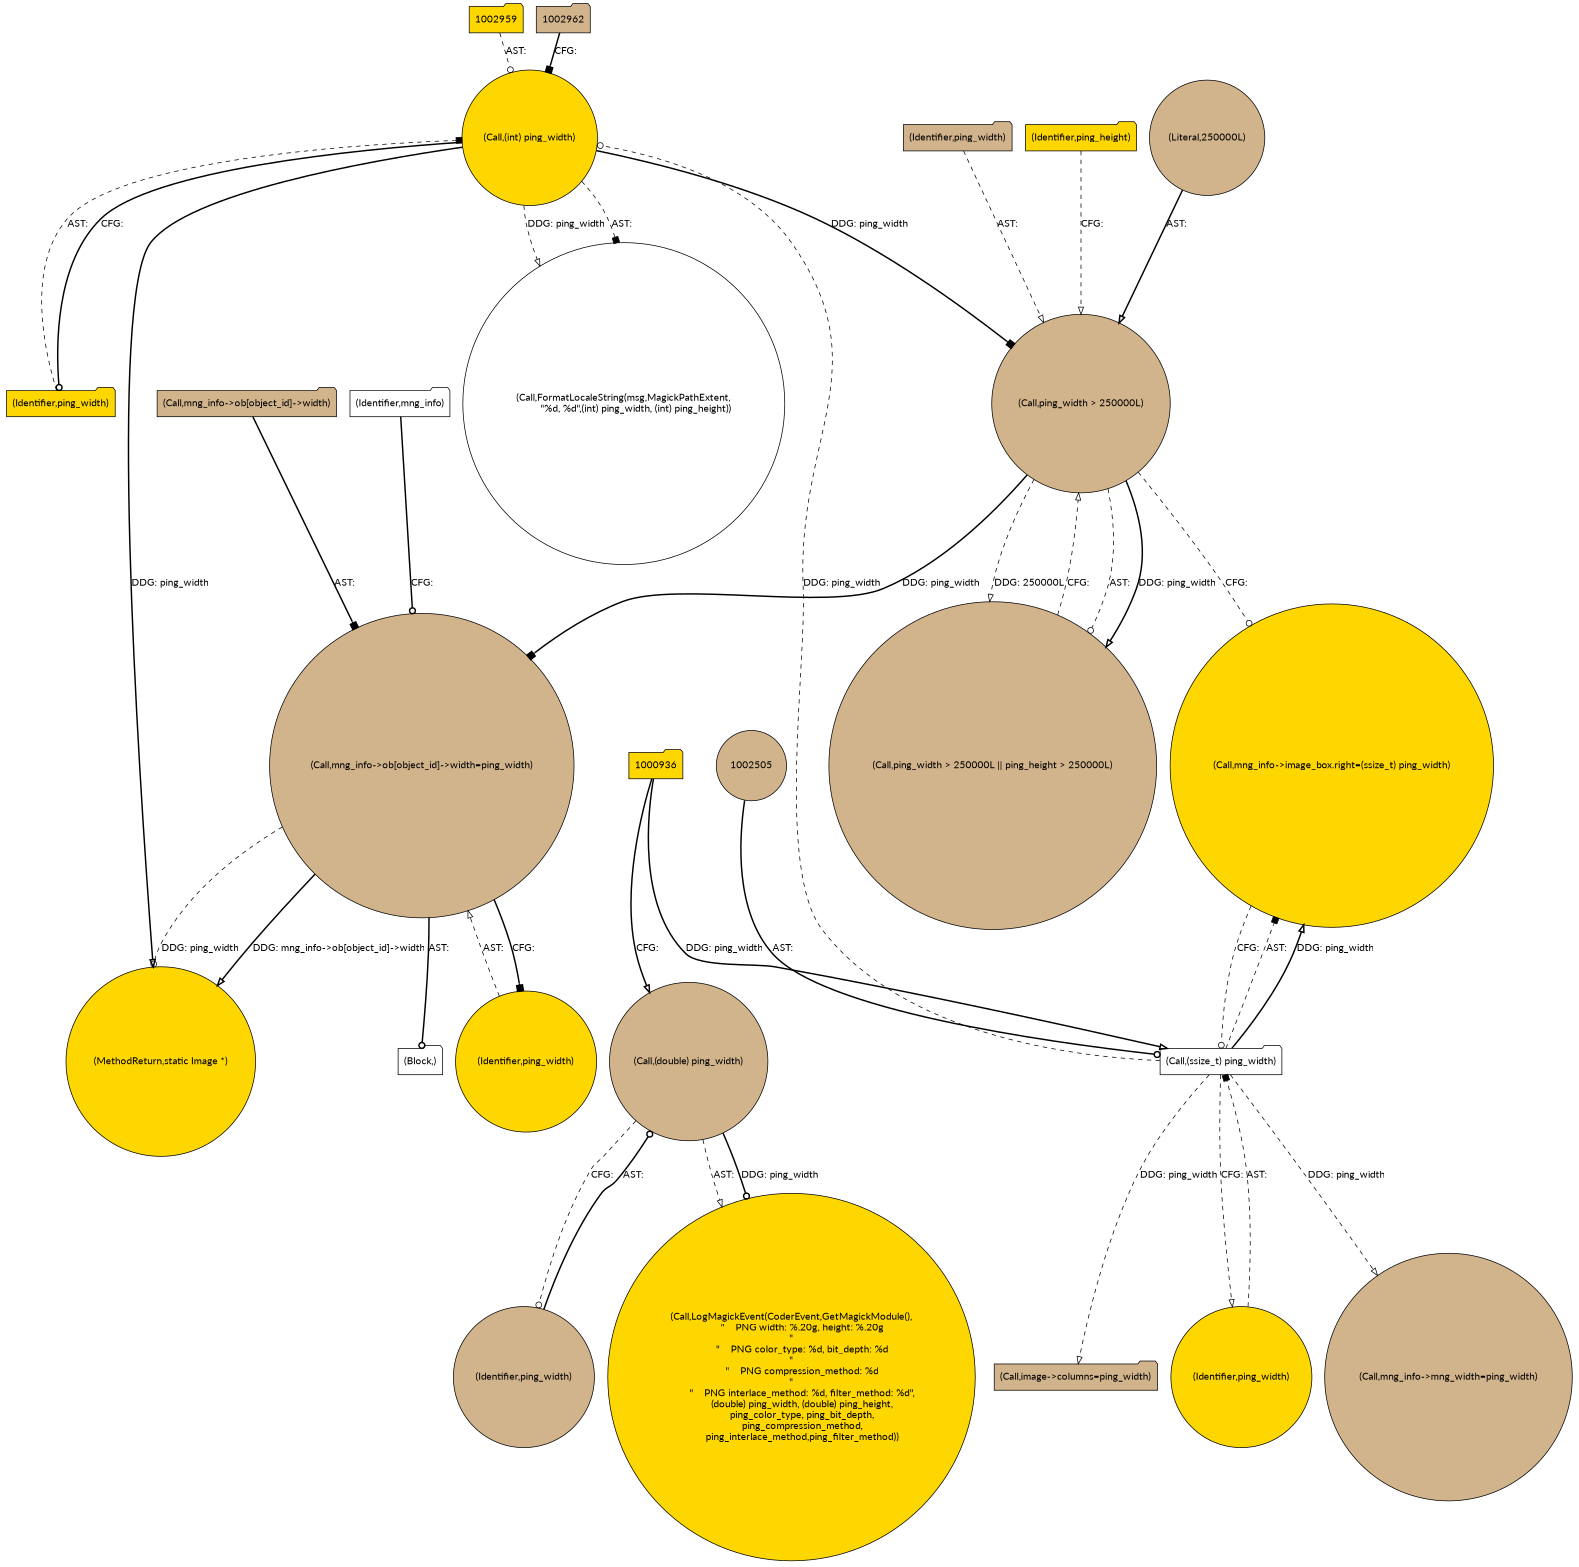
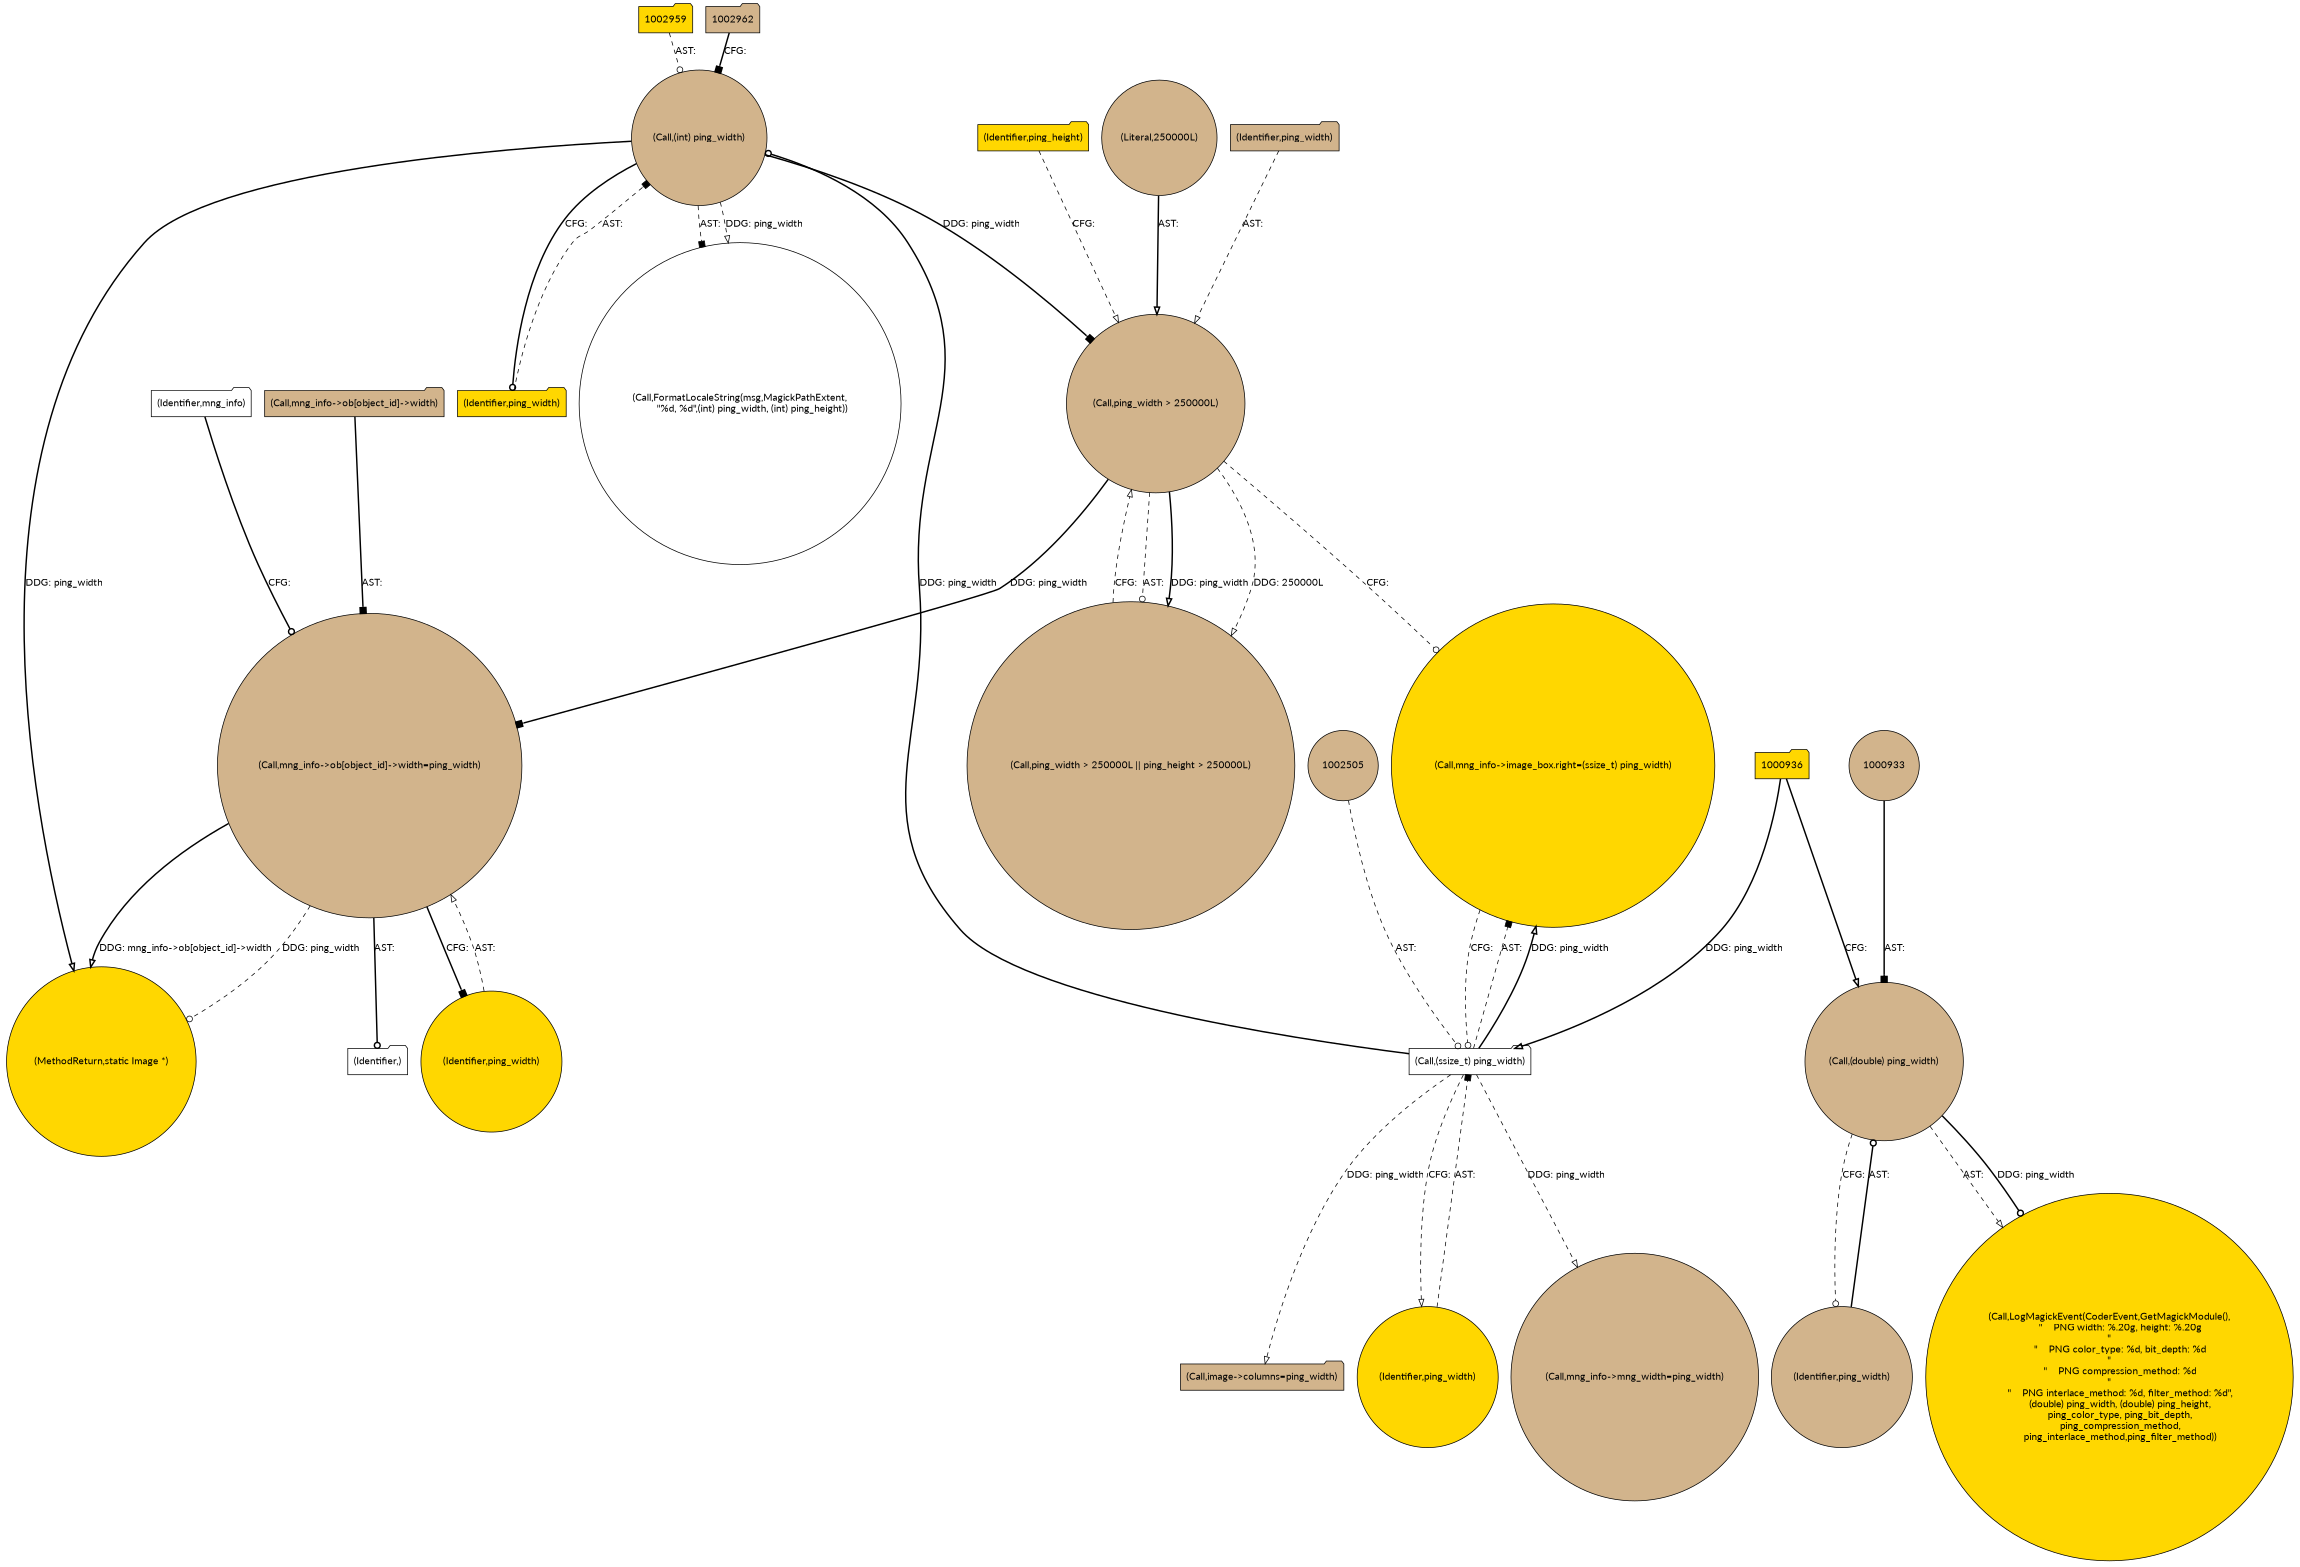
  digraph {
    fontname=Lato
    node [fillcolor=tan fontname=Lato shape=circle style=filled]
    edge [arrowhead=onormal fontname=Lato style=dashed]
    n1 [label="(Call,mng_info->ob[object_id]->width=ping_width)"]
    n2 [fillcolor=gold label="(MethodReturn,static Image *)"]
-   n3 [fillcolor=white label="(Block,)" shape=folder]
+   n3 [fillcolor=white label="(Identifier,)" shape=folder]
    n4 [fillcolor=gold label="(Identifier,ping_width)"]
    n5 [label="(Call,ping_width > 250000L)"]
    n6 [label="(Call,ping_width > 250000L || ping_height > 250000L)"]
    n7 [fillcolor=gold label="(Call,mng_info->image_box.right=(ssize_t) ping_width)"]
    n8 [label="(Literal,250000L)"]
-   n9 [fillcolor=gold label="(Call,(int) ping_width)"]
+   n9 [label="(Call,(int) ping_width)"]
    n10 [fillcolor=gold label="(Identifier,ping_width)" shape=folder]
    n11 [fillcolor=white label="(Call,FormatLocaleString(msg,MagickPathExtent,\n         \"%d, %d\",(int) ping_width, (int) ping_height))"]
    n12 [fillcolor=white label="(Call,(ssize_t) ping_width)" shape=folder]
    n13 [label="(Call,image->columns=ping_width)" shape=folder]
    n14 [fillcolor=gold label="(Identifier,ping_width)"]
    n15 [label="(Call,mng_info->mng_width=ping_width)"]
    n16 [label="(Call,(double) ping_width)"]
    n17 [label="(Identifier,ping_width)"]
    n18 [fillcolor=gold label="(Call,LogMagickEvent(CoderEvent,GetMagickModule(),\n        \"    PNG width: %.20g, height: %.20g\n\"\n        \"    PNG color_type: %d, bit_depth: %d\n\"\n        \"    PNG compression_method: %d\n\"\n        \"    PNG interlace_method: %d, filter_method: %d\",\n        (double) ping_width, (double) ping_height,\n        ping_color_type, ping_bit_depth,\n        ping_compression_method,\n        ping_interlace_method,ping_filter_method))"]
    n19 [label="(Identifier,ping_width)" shape=folder]
    n20 [label="(Call,mng_info->ob[object_id]->width)" shape=folder]
    n21 [fillcolor=gold label="(Identifier,ping_height)" shape=folder]
    n22 [fillcolor=white label="(Identifier,mng_info)" shape=folder]
    1002959 [fillcolor=gold shape=folder]
    1002962 [shape=folder]
    1002505
+   1000933
    1000936 [fillcolor=gold shape=folder]
    n1 -> n2 [arrowhead=odot label="DDG: ping_width"]
    n1 -> n2 [label="DDG: mng_info->ob[object_id]->width" style=bold]
    n1 -> n3 [arrowhead=odot label="AST: " style=bold]
    n1 -> n4 [arrowhead=box label="CFG: " style=bold]
    n4 -> n1 [label="AST: "]
    n5 -> n1 [arrowhead=box label="DDG: ping_width" style=bold]
    n5 -> n6 [arrowhead=odot label="AST: "]
    n5 -> n6 [label="DDG: ping_width" style=bold]
    n5 -> n6 [label="DDG: 250000L"]
    n5 -> n7 [arrowhead=odot label="CFG: "]
    n6 -> n5 [label="CFG: "]
    n7 -> n12 [arrowhead=odot label="CFG: "]
    n8 -> n5 [label="AST: " style=bold]
    n9 -> n2 [label="DDG: ping_width" style=bold]
    n9 -> n5 [arrowhead=box label="DDG: ping_width" style=bold]
    n9 -> n10 [arrowhead=odot label="CFG: " style=bold]
    n9 -> n11 [arrowhead=box label="AST: "]
    n9 -> n11 [label="DDG: ping_width"]
    n10 -> n9 [arrowhead=box label="AST: "]
    n12 -> n7 [arrowhead=box label="AST: "]
    n12 -> n7 [label="DDG: ping_width" style=bold]
-   n12 -> n9 [arrowhead=odot label="DDG: ping_width"]
+   n12 -> n9 [arrowhead=odot label="DDG: ping_width" style=bold]
    n12 -> n13 [label="DDG: ping_width"]
    n12 -> n14 [label="CFG: "]
    n12 -> n15 [label="DDG: ping_width"]
    n14 -> n12 [arrowhead=box label="AST: "]
    n16 -> n17 [arrowhead=odot label="CFG: "]
    n16 -> n18 [label="AST: "]
    n16 -> n18 [arrowhead=odot label="DDG: ping_width" style=bold]
    n17 -> n16 [arrowhead=odot label="AST: " style=bold]
    n19 -> n5 [label="AST: "]
    n20 -> n1 [arrowhead=box label="AST: " style=bold]
    n21 -> n5 [label="CFG: "]
    n22 -> n1 [arrowhead=odot label="CFG: " style=bold]
    1002959 -> n9 [arrowhead=odot label="AST: "]
    1002962 -> n9 [arrowhead=box label="CFG: " style=bold]
-   1002505 -> n12 [arrowhead=odot label="AST: " style=bold]
+   1002505 -> n12 [arrowhead=odot label="AST: "]
+   1000933 -> n16 [arrowhead=box label="AST: " style=bold]
    1000936 -> n12 [label="DDG: ping_width" style=bold]
    1000936 -> n16 [label="CFG: " style=bold]
  }
